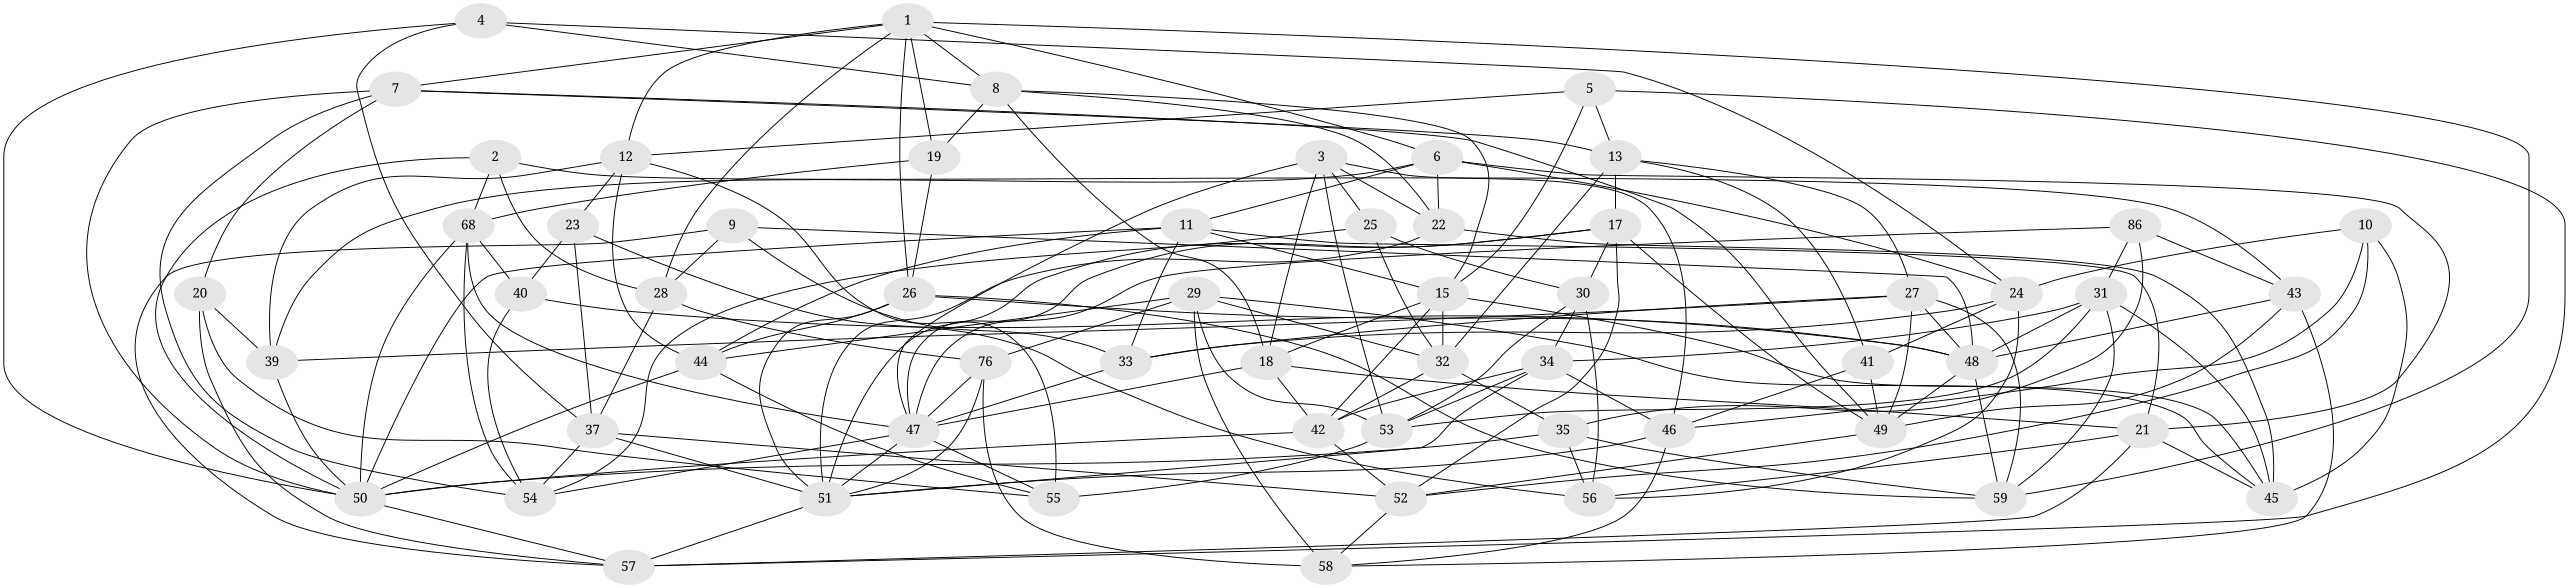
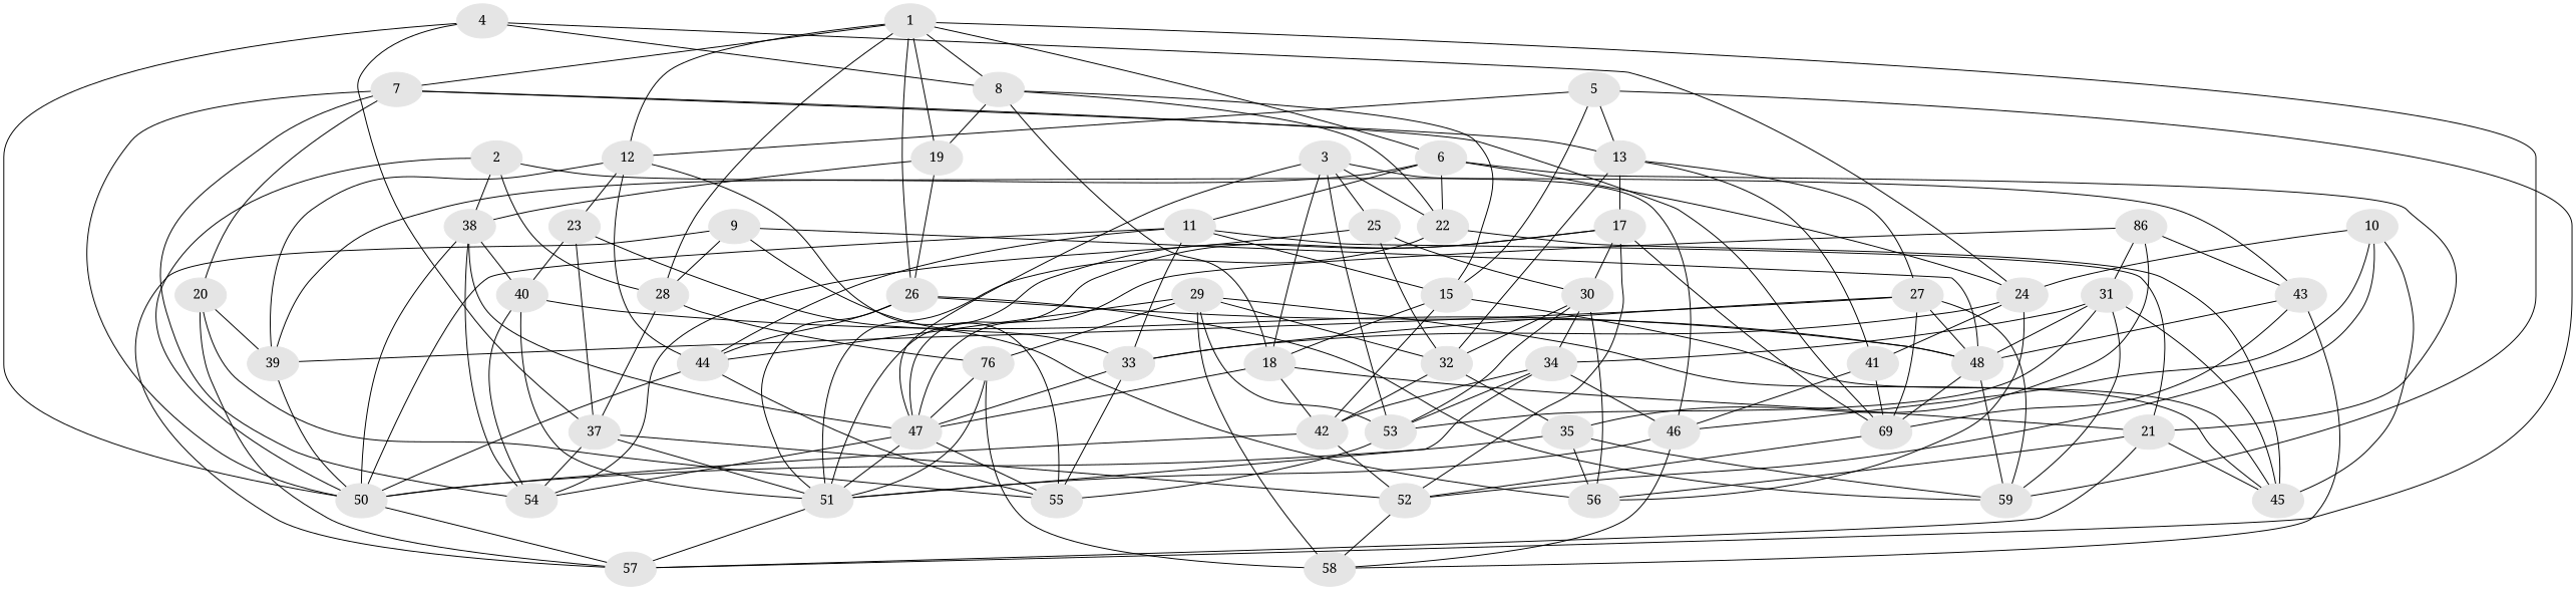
  graph {
    fontname="Noto Serif"
    node [color=gray90 fontname="Noto Serif" style=filled]
    edge [fontname="Noto Serif" weight=1.0]
    1
    6
    7
    8
    12
    19
    26
    28
    59
    22
    24
    11
    21
    39
    50
    13
    20
-   49
+   49 [label=69]
    54
    18
    15
    44
    23
    55
-   38 [label=68]
+   38
    48
    51
    37
    n29 [label=76]
    2
    43
    47
    40
    58
    57
    3
    25
    46
    53
    42
    45
    32
    30
    4
    33
    41
    56
    52
    5
    17
    27
    9
    10
    35
    n55 [label=86]
    31
    34
    29
    1 -- 6
    1 -- 7
    1 -- 8
    1 -- 12
    1 -- 19
    1 -- 26
    1 -- 28
    1 -- 59
    6 -- 22
    6 -- 24
    6 -- 11
    6 -- 21
    6 -- 39
    7 -- 50
    7 -- 13
    7 -- 20
    7 -- 49
    7 -- 54
    8 -- 19
    8 -- 22
    8 -- 18
    8 -- 15
    12 -- 39
    12 -- 44
    12 -- 23
    12 -- 55
    19 -- 26
    19 -- 38
    26 -- 59
    26 -- 44
    26 -- 48
    26 -- 51
    28 -- 37
    28 -- n29
    22 -- 51
    22 -- 45
    24 -- 33
    24 -- 41
    24 -- 56
    11 -- 21
    11 -- 50
    11 -- 15
    11 -- 44
    11 -- 33
    21 -- 57
    21 -- 45
    21 -- 56
    39 -- 50
    50 -- 57
    13 -- 32
    13 -- 41
    13 -- 17
    13 -- 27
    20 -- 39
    20 -- 55
    20 -- 57
    49 -- 52
    18 -- 21
    18 -- 47
    18 -- 42
    15 -- 18
    15 -- 42
    15 -- 45
    44 -- 50
    44 -- 55
    23 -- 37
    23 -- 40
    23 -- 56
    38 -- 50
    38 -- 54
    38 -- 47
    38 -- 40
    48 -- 59
    48 -- 49 [weight=2.0]
    51 -- 57
    37 -- 54
    37 -- 51
    37 -- 52
    n29 -- 51
    n29 -- 47
    n29 -- 58 [weight=2.0]
    2 -- 28
    2 -- 50
    2 -- 38
    2 -- 43
    43 -- 49
    43 -- 48
    43 -- 58
    47 -- 54
    47 -- 55
    47 -- 51
    40 -- 54
    40 -- 48 [weight=2.0]
+   40 -- 51
    3 -- 22
    3 -- 18
    3 -- 47
    3 -- 25
    3 -- 46
    3 -- 53
    25 -- 54
    25 -- 32
    25 -- 30
    46 -- 51
    46 -- 58
    53 -- 55
    42 -- 50
    42 -- 52
    32 -- 42
    32 -- 35
    30 -- 53
-   15 -- 32
+   30 -- 32
    30 -- 56
    30 -- 34
    4 -- 8
    4 -- 24
    4 -- 50
    4 -- 37
+   33 -- 55
    33 -- 47
    41 -- 49
    41 -- 46
    52 -- 58
    5 -- 12
    5 -- 13
    5 -- 15
    5 -- 57
    17 -- 49
    17 -- 51
    17 -- 47
    17 -- 30
    17 -- 52
    27 -- 59
    27 -- 39
    27 -- 49
    27 -- 48
    27 -- 33
    9 -- 28
    9 -- 48
    9 -- 57
    9 -- 33
    10 -- 24
    10 -- 46
    10 -- 45
    10 -- 52
    35 -- 59
    35 -- 50
    35 -- 56 [weight=2.0]
    n55 -- 43
    n55 -- 47
    n55 -- 35
    n55 -- 31
    31 -- 59
    31 -- 48
    31 -- 53
    31 -- 45
    31 -- 34
    34 -- 51
    34 -- 46
    34 -- 53
    34 -- 42
    29 -- 44
    29 -- n29
    29 -- 58
    29 -- 53
    29 -- 45
    29 -- 32
  }
